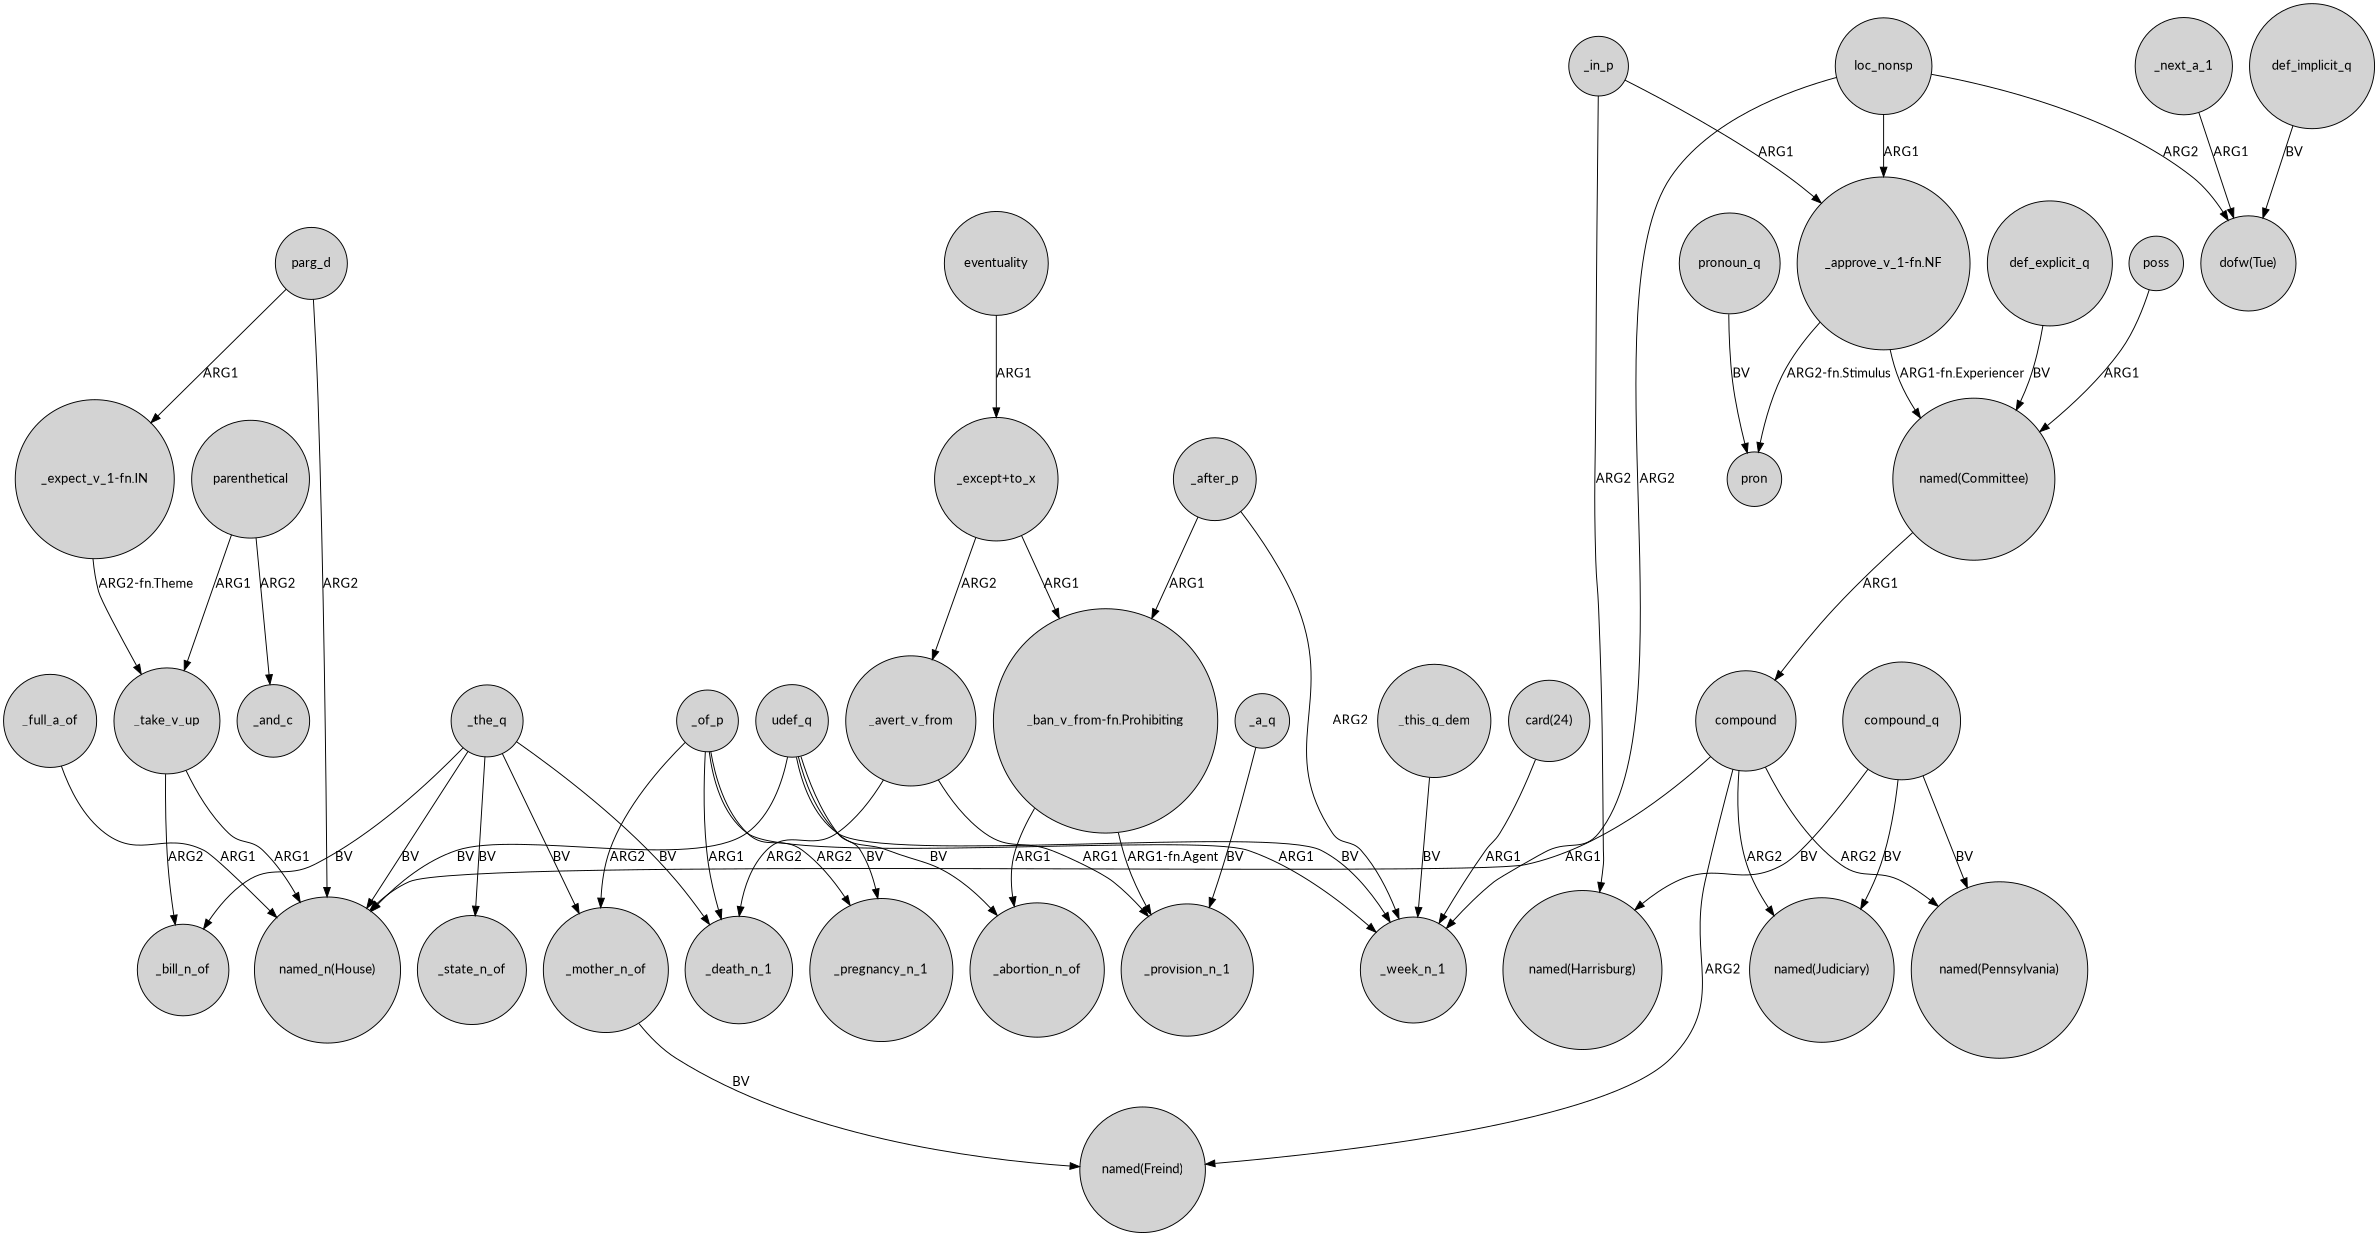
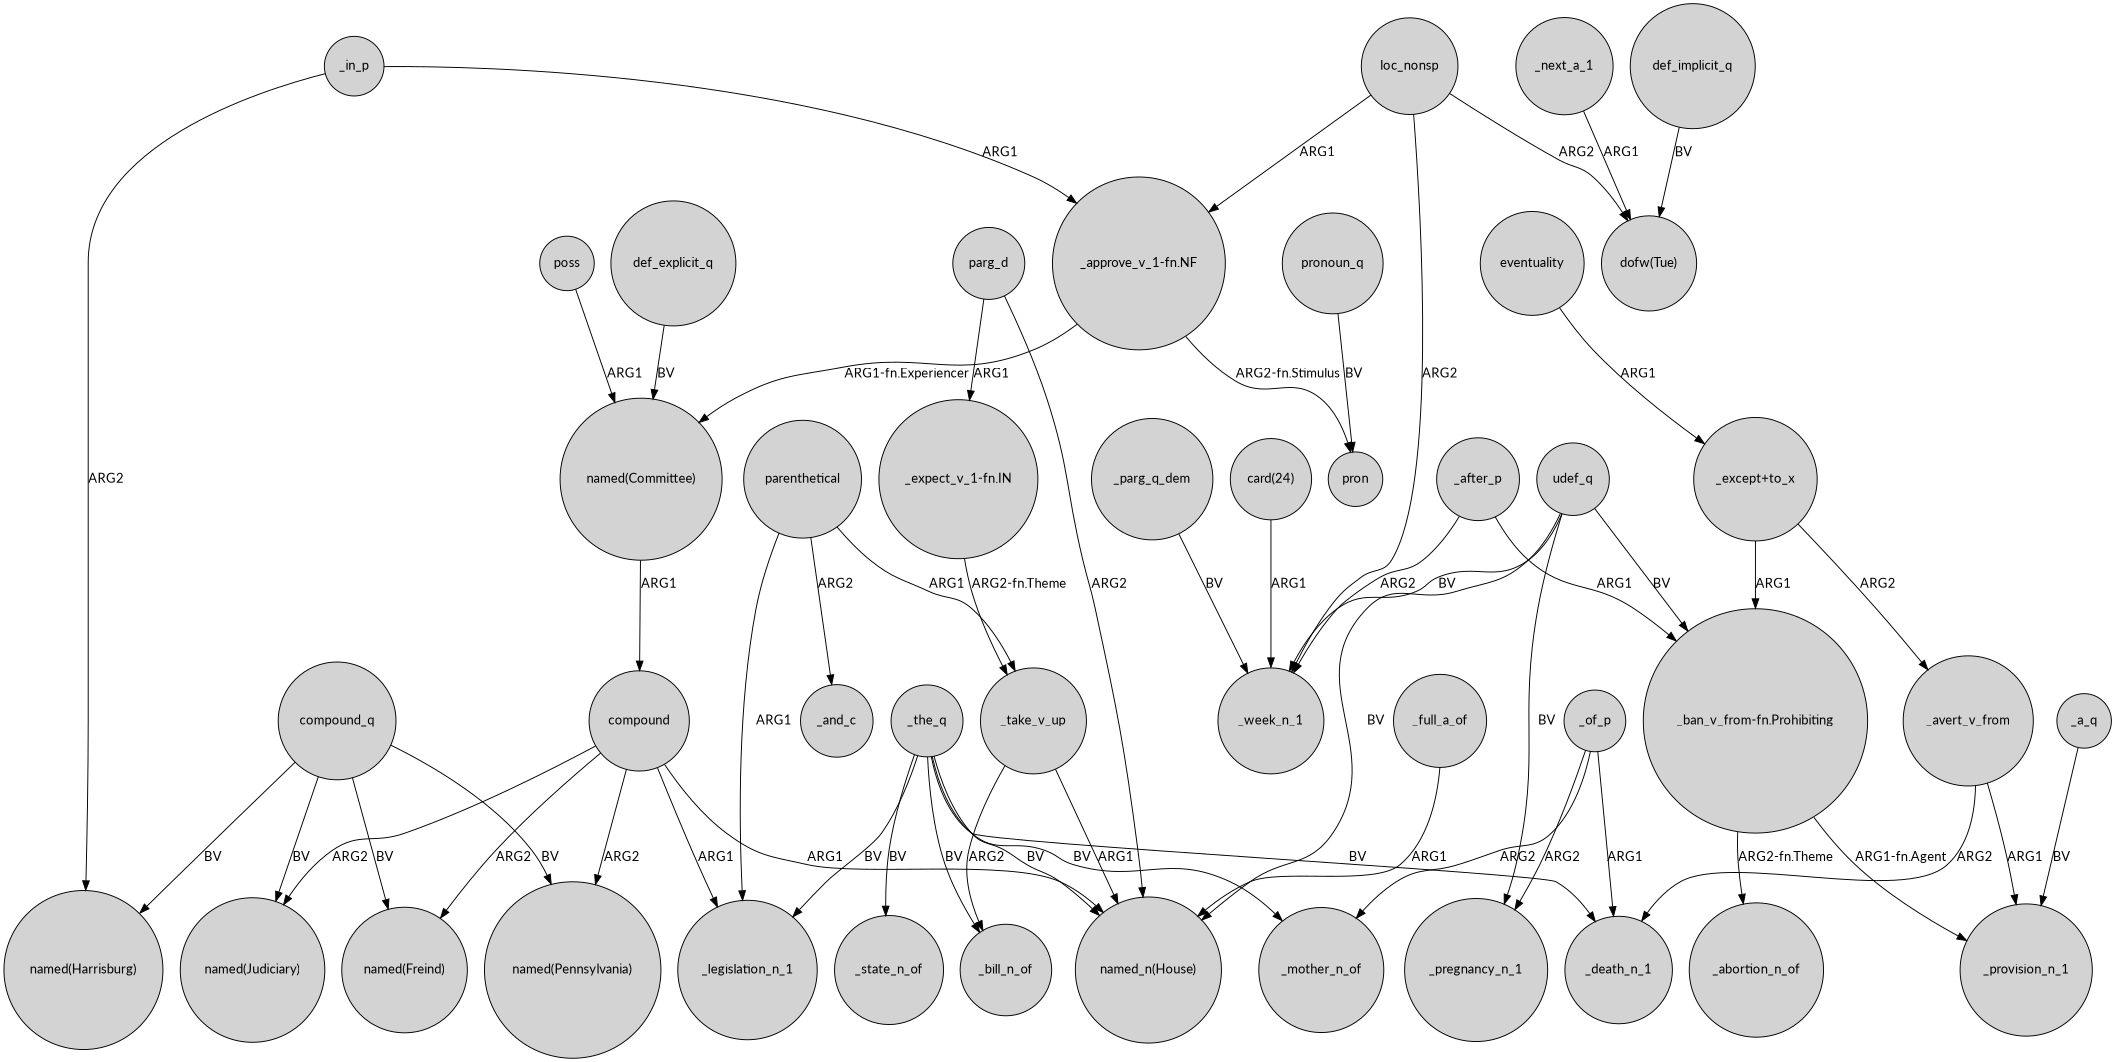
  digraph {
    fontname=Lato
    node [fontname=Lato shape=circle style=filled]
    edge [fontname=Lato]
    udef_q
    "named_n(House)"
    _abortion_n_of
    _week_n_1
    _pregnancy_n_1
    _the_q
+   _legislation_n_1
    _bill_n_of
    _death_n_1
    _mother_n_of
    _state_n_of
    _avert_v_from
    _provision_n_1
    _of_p
    "_ban_v_from-fn.Prohibiting"
    poss
    "named(Committee)"
    compound
    _take_v_up
    eventuality
    "_except+to_x"
    _in_p
    "_approve_v_1-fn.NF"
    "named(Harrisburg)"
    pron
    "named(Freind)"
    "named(Judiciary)"
    "named(Pennsylvania)"
    n29 [label=compound_q]
    _full_a_of
    _next_a_1
    "dofw(Tue)"
    _after_p
    def_implicit_q
    pronoun_q
-   _this_q_dem
+   _this_q_dem [label=_parg_q_dem]
    loc_nonsp
    parenthetical
    _and_c
    "card(24)"
    parg_d
    "_expect_v_1-fn.IN"
    _a_q
    def_explicit_q
    udef_q -> "named_n(House)" [label=BV]
-   udef_q -> _abortion_n_of [label=BV]
+   udef_q -> "_ban_v_from-fn.Prohibiting" [label=BV]
    udef_q -> _week_n_1 [label=BV]
    udef_q -> _pregnancy_n_1 [label=BV]
    _the_q -> "named_n(House)" [label=BV]
+   _the_q -> _legislation_n_1 [label=BV]
    _the_q -> _bill_n_of [label=BV]
    _the_q -> _death_n_1 [label=BV]
    _the_q -> _mother_n_of [label=BV]
    _the_q -> _state_n_of [label=BV]
    _avert_v_from -> _death_n_1 [label=ARG2]
    _avert_v_from -> _provision_n_1 [label=ARG1]
-   _of_p -> _week_n_1 [label=ARG1]
    _of_p -> _pregnancy_n_1 [label=ARG2]
    _of_p -> _death_n_1 [label=ARG1]
    _of_p -> _mother_n_of [label=ARG2]
-   "_ban_v_from-fn.Prohibiting" -> _abortion_n_of [label=ARG1]
+   "_ban_v_from-fn.Prohibiting" -> _abortion_n_of [label="ARG2-fn.Theme"]
    "_ban_v_from-fn.Prohibiting" -> _provision_n_1 [label="ARG1-fn.Agent"]
    poss -> "named(Committee)" [label=ARG1]
    "named(Committee)" -> compound [label=ARG1]
    compound -> "named_n(House)" [label=ARG1]
+   compound -> _legislation_n_1 [label=ARG1]
    compound -> "named(Freind)" [label=ARG2]
    compound -> "named(Judiciary)" [label=ARG2]
    compound -> "named(Pennsylvania)" [label=ARG2]
    _take_v_up -> "named_n(House)" [label=ARG1]
    _take_v_up -> _bill_n_of [label=ARG2]
    eventuality -> "_except+to_x" [label=ARG1]
    "_except+to_x" -> _avert_v_from [label=ARG2]
    "_except+to_x" -> "_ban_v_from-fn.Prohibiting" [label=ARG1]
    _in_p -> "_approve_v_1-fn.NF" [label=ARG1]
    _in_p -> "named(Harrisburg)" [label=ARG2]
    "_approve_v_1-fn.NF" -> "named(Committee)" [label="ARG1-fn.Experiencer"]
    "_approve_v_1-fn.NF" -> pron [label="ARG2-fn.Stimulus"]
    n29 -> "named(Harrisburg)" [label=BV]
-   _mother_n_of -> "named(Freind)" [label=BV]
+   n29 -> "named(Freind)" [label=BV]
    n29 -> "named(Judiciary)" [label=BV]
    n29 -> "named(Pennsylvania)" [label=BV]
    _full_a_of -> "named_n(House)" [label=ARG1]
    _next_a_1 -> "dofw(Tue)" [label=ARG1]
    _after_p -> _week_n_1 [label=ARG2]
    _after_p -> "_ban_v_from-fn.Prohibiting" [label=ARG1]
    def_implicit_q -> "dofw(Tue)" [label=BV]
    pronoun_q -> pron [label=BV]
    _this_q_dem -> _week_n_1 [label=BV]
    loc_nonsp -> _week_n_1 [label=ARG2]
    loc_nonsp -> "_approve_v_1-fn.NF" [label=ARG1]
    loc_nonsp -> "dofw(Tue)" [label=ARG2]
+   parenthetical -> _legislation_n_1 [label=ARG1]
    parenthetical -> _take_v_up [label=ARG1]
    parenthetical -> _and_c [label=ARG2]
    "card(24)" -> _week_n_1 [label=ARG1]
    parg_d -> "named_n(House)" [label=ARG2]
    parg_d -> "_expect_v_1-fn.IN" [label=ARG1]
    "_expect_v_1-fn.IN" -> _take_v_up [label="ARG2-fn.Theme"]
    _a_q -> _provision_n_1 [label=BV]
    def_explicit_q -> "named(Committee)" [label=BV]
  }
